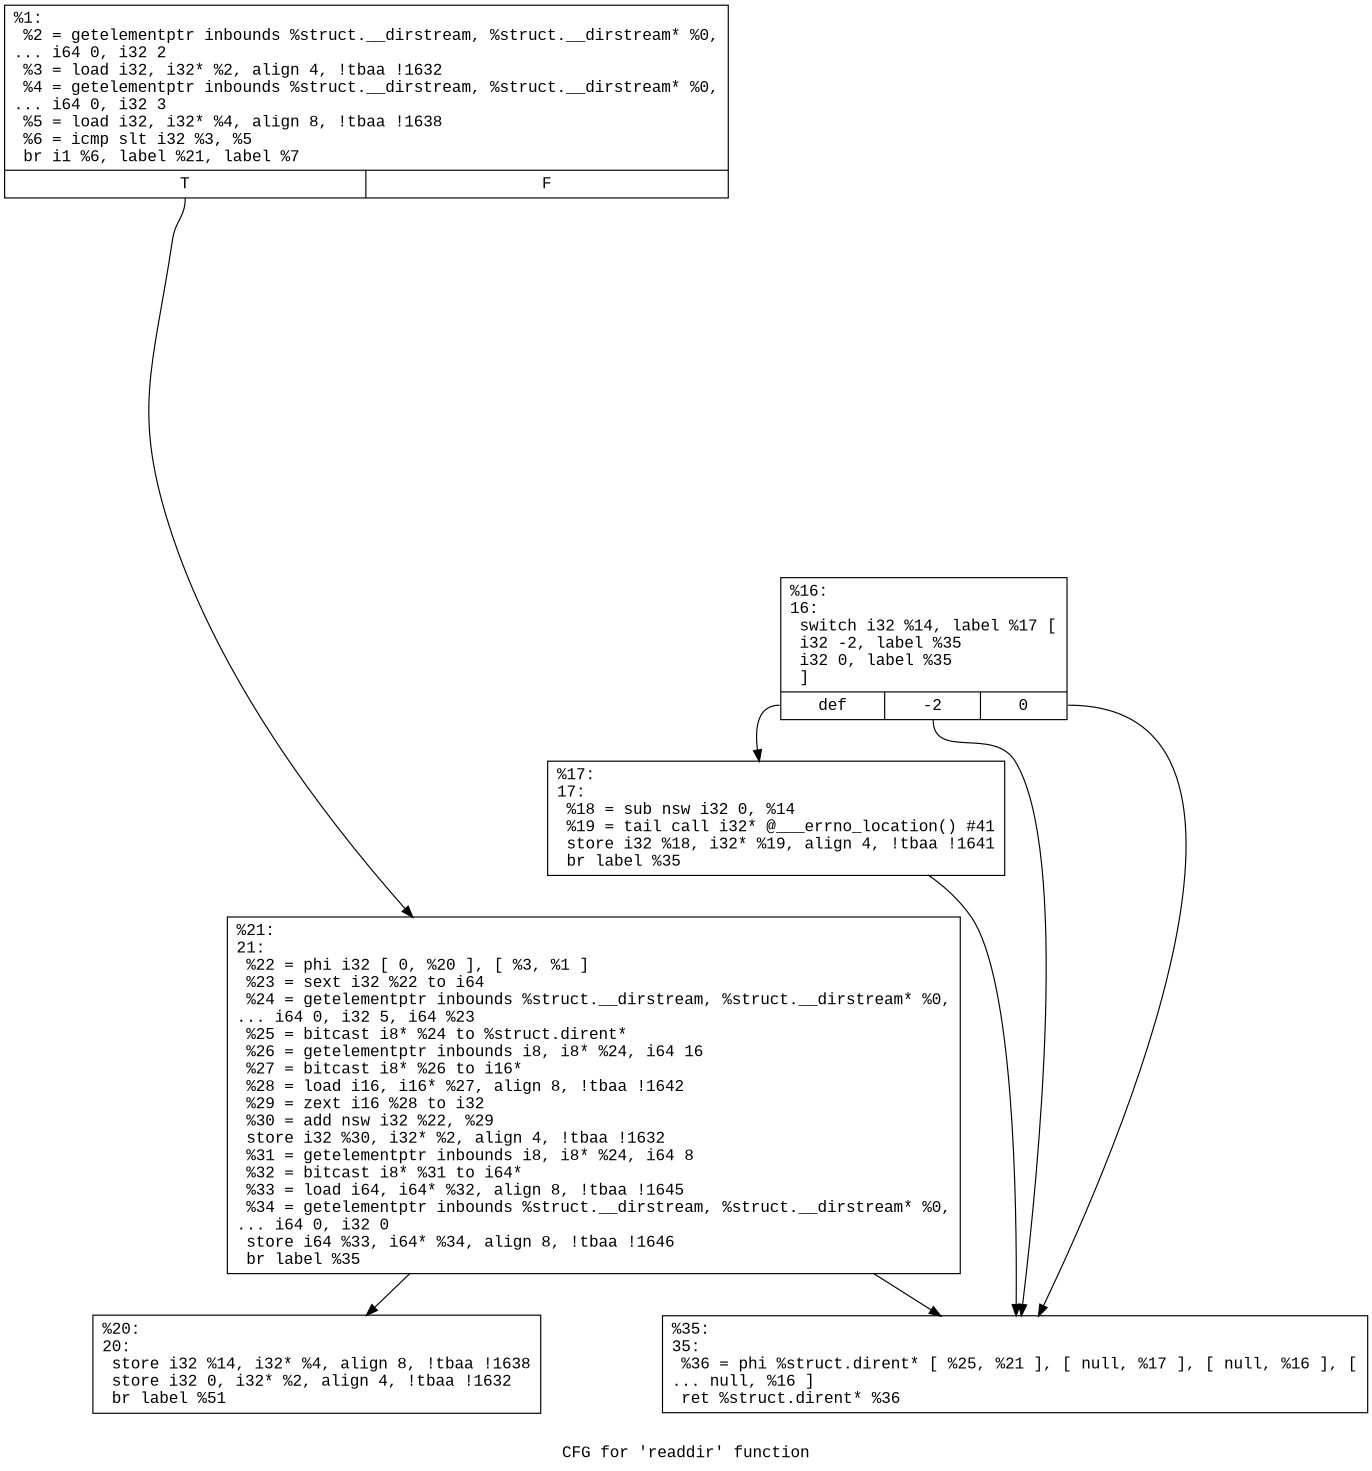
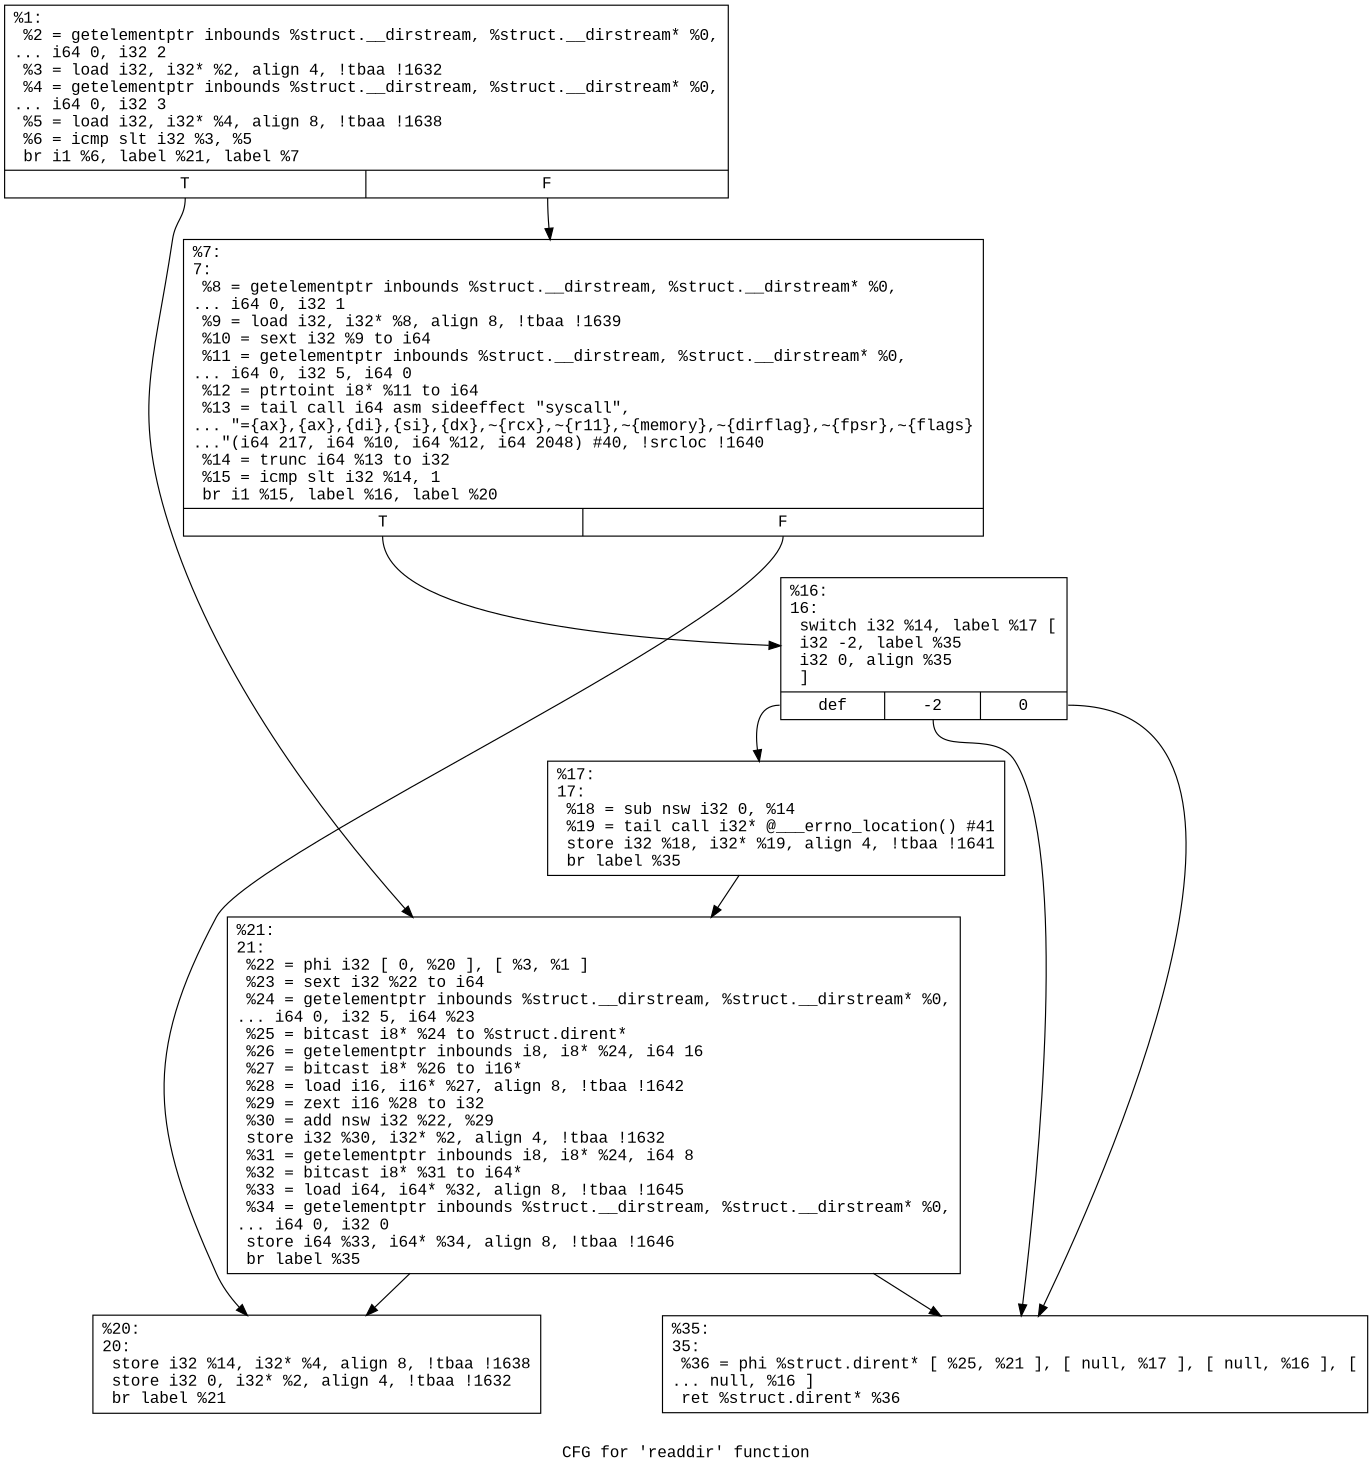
  digraph {
    fontname="Liberation Mono"
    label="CFG for 'readdir' function"
    node [fontname="Liberation Mono" shape=record]
    edge [fontname="Liberation Mono"]
    n1 [label="{%1:\l  %2 = getelementptr inbounds %struct.__dirstream, %struct.__dirstream* %0,\l... i64 0, i32 2\l  %3 = load i32, i32* %2, align 4, !tbaa !1632\l  %4 = getelementptr inbounds %struct.__dirstream, %struct.__dirstream* %0,\l... i64 0, i32 3\l  %5 = load i32, i32* %4, align 8, !tbaa !1638\l  %6 = icmp slt i32 %3, %5\l  br i1 %6, label %21, label %7\l|{<s0>T|<s1>F}}"]
    n2 [label="{%21:\l21:                                               \l  %22 = phi i32 [ 0, %20 ], [ %3, %1 ]\l  %23 = sext i32 %22 to i64\l  %24 = getelementptr inbounds %struct.__dirstream, %struct.__dirstream* %0,\l... i64 0, i32 5, i64 %23\l  %25 = bitcast i8* %24 to %struct.dirent*\l  %26 = getelementptr inbounds i8, i8* %24, i64 16\l  %27 = bitcast i8* %26 to i16*\l  %28 = load i16, i16* %27, align 8, !tbaa !1642\l  %29 = zext i16 %28 to i32\l  %30 = add nsw i32 %22, %29\l  store i32 %30, i32* %2, align 4, !tbaa !1632\l  %31 = getelementptr inbounds i8, i8* %24, i64 8\l  %32 = bitcast i8* %31 to i64*\l  %33 = load i64, i64* %32, align 8, !tbaa !1645\l  %34 = getelementptr inbounds %struct.__dirstream, %struct.__dirstream* %0,\l... i64 0, i32 0\l  store i64 %33, i64* %34, align 8, !tbaa !1646\l  br label %35\l}"]
+   n3 [label="{%7:\l7:                                                \l  %8 = getelementptr inbounds %struct.__dirstream, %struct.__dirstream* %0,\l... i64 0, i32 1\l  %9 = load i32, i32* %8, align 8, !tbaa !1639\l  %10 = sext i32 %9 to i64\l  %11 = getelementptr inbounds %struct.__dirstream, %struct.__dirstream* %0,\l... i64 0, i32 5, i64 0\l  %12 = ptrtoint i8* %11 to i64\l  %13 = tail call i64 asm sideeffect \"syscall\",\l... \"=\{ax\},\{ax\},\{di\},\{si\},\{dx\},~\{rcx\},~\{r11\},~\{memory\},~\{dirflag\},~\{fpsr\},~\{flags\}\l...\"(i64 217, i64 %10, i64 %12, i64 2048) #40, !srcloc !1640\l  %14 = trunc i64 %13 to i32\l  %15 = icmp slt i32 %14, 1\l  br i1 %15, label %16, label %20\l|{<s0>T|<s1>F}}"]
    n4 [label="{%35:\l35:                                               \l  %36 = phi %struct.dirent* [ %25, %21 ], [ null, %17 ], [ null, %16 ], [\l... null, %16 ]\l  ret %struct.dirent* %36\l}"]
-   n5 [label="{%20:\l20:                                               \l  store i32 %14, i32* %4, align 8, !tbaa !1638\l  store i32 0, i32* %2, align 4, !tbaa !1632\l  br label %51\l}"]
-   n6 [label="{%16:\l16:                                               \l  switch i32 %14, label %17 [\l    i32 -2, label %35\l    i32 0, label %35\l  ]\l|{<s0>def|<s1>-2|<s2>0}}"]
+   n5 [label="{%20:\l20:                                               \l  store i32 %14, i32* %4, align 8, !tbaa !1638\l  store i32 0, i32* %2, align 4, !tbaa !1632\l  br label %21\l}"]
+   n6 [label="{%16:\l16:                                               \l  switch i32 %14, label %17 [\l    i32 -2, label %35\l    i32 0, align %35\l  ]\l|{<s0>def|<s1>-2|<s2>0}}"]
    n7 [label="{%17:\l17:                                               \l  %18 = sub nsw i32 0, %14\l  %19 = tail call i32* @___errno_location() #41\l  store i32 %18, i32* %19, align 4, !tbaa !1641\l  br label %35\l}"]
    n1 -> n2 [tailport=s0]
+   n1 -> n3 [tailport=s1]
    n2 -> n4
    n2 -> n5
+   n3 -> n5 [tailport=s1]
+   n3 -> n6 [tailport=s0]
    n6 -> n4 [tailport=s1]
    n6 -> n4 [tailport=s2]
    n6 -> n7 [tailport=s0]
-   n7 -> n4
+   n7 -> n2
  }
